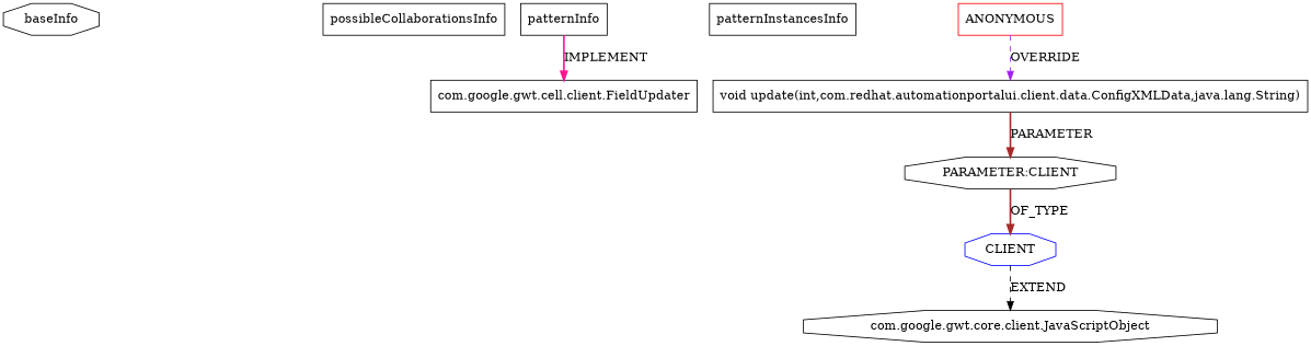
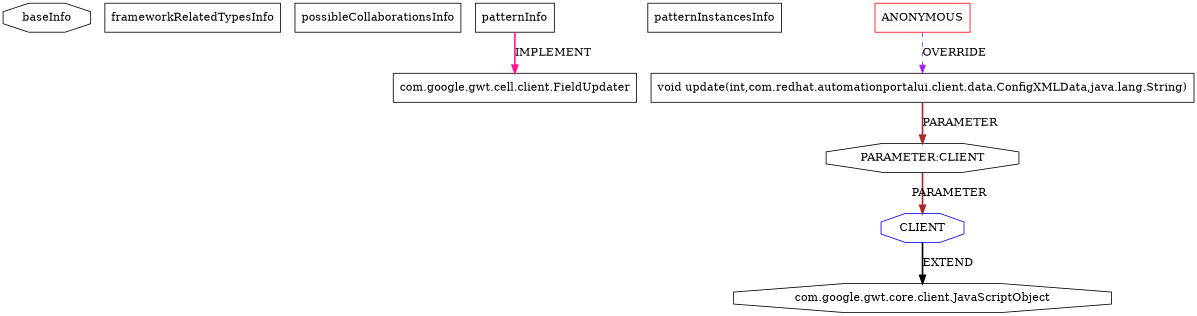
  digraph {
    node [shape=box isFrameworkType=false]
    edge [color=brown style=bold]
    baseInfo [category=pattern graphId=1950 isAnonymous=true possibleRelation=true shape=octagon isFrameworkType=""]
+   frameworkRelatedTypesInfo [0="com.google.gwt.cell.client.FieldUpdater" isFrameworkType=""]
    possibleCollaborationsInfo [0="1950~PARAMETER_TYPE_DECLARATION-OVERRIDING_METHOD_DECLARATION-~com.google.gwt.cell.client.FieldUpdater ~com.google.gwt.core.client.JavaScriptObject ~true~false" isFrameworkType=""]
    patternInfo [frequency=2.0 patternRootClient=0 isFrameworkType=""]
    n5 [label="com.google.gwt.cell.client.FieldUpdater" vertexType=FRAMEWORK_INTERFACE_TYPE]
    patternInstancesInfo [0="mcasperson-Automation-Portal-UI~/mcasperson-Automation-Portal-UI/Automation-Portal-UI-master/src/com/redhat/automationportalui/client/pav/SVNStatsView.java~void display()~3731" isFrameworkType=""]
    n7 [label="void update(int,com.redhat.automationportalui.client.data.ConfigXMLData,java.lang.String)" vertexType=OVERRIDING_METHOD_DECLARATION]
    n8 [label="PARAMETER:CLIENT" shape=octagon vertexType=PARAMETER_DECLARATION]
    n9 [color=blue label=CLIENT shape=octagon vertexType=REFERENCE_CLIENT_CLASS_DECLARATION]
    n10 [label="com.google.gwt.core.client.JavaScriptObject" shape=octagon vertexType=FRAMEWORK_CLASS_TYPE]
    n11 [color=red label=ANONYMOUS vertexType=ROOT_ANONYMOUS_DECLARATION]
    patternInfo -> n5 [color=deeppink label=IMPLEMENT]
    n7 -> n8 [label=PARAMETER]
-   n8 -> n9 [label=OF_TYPE]
-   n9 -> n10 [color=black label=EXTEND style=dashed]
+   n8 -> n9 [label=PARAMETER]
+   n9 -> n10 [color=black label=EXTEND]
    n11 -> n7 [color=purple label=OVERRIDE style=dashed]
  }
